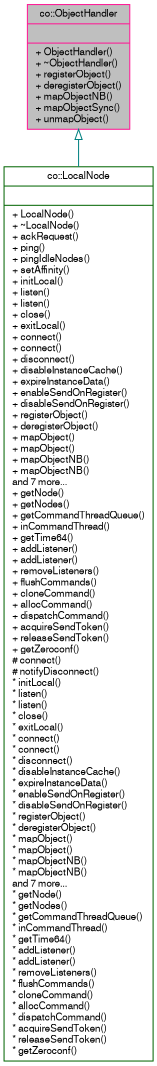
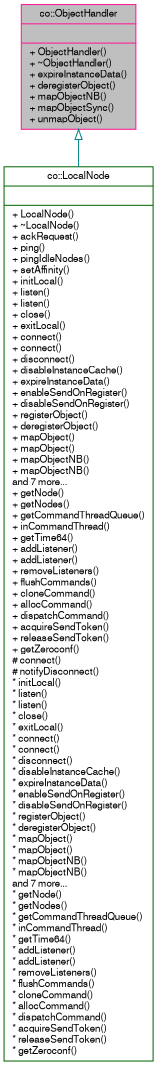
  digraph {
    node [fontname=FreeSans fontsize=10 shape=record style=filled]
-   n1 [color=deeppink fillcolor=grey75 fontcolor=black height=0.2 label="{co::ObjectHandler\n||+ ObjectHandler()\l+ ~ObjectHandler()\l+ registerObject()\l+ deregisterObject()\l+ mapObjectNB()\l+ mapObjectSync()\l+ unmapObject()\l}" width=0.4]
+   n1 [color=deeppink fillcolor=grey75 fontcolor=black height=0.2 label="{co::ObjectHandler\n||+ ObjectHandler()\l+ ~ObjectHandler()\l+ expireInstanceData()\l+ deregisterObject()\l+ mapObjectNB()\l+ mapObjectSync()\l+ unmapObject()\l}" width=0.4]
    n2 [color=darkgreen fillcolor=white height=0.2 label="{co::LocalNode\n||+ LocalNode()\l+ ~LocalNode()\l+ ackRequest()\l+ ping()\l+ pingIdleNodes()\l+ setAffinity()\l+ initLocal()\l+ listen()\l+ listen()\l+ close()\l+ exitLocal()\l+ connect()\l+ connect()\l+ disconnect()\l+ disableInstanceCache()\l+ expireInstanceData()\l+ enableSendOnRegister()\l+ disableSendOnRegister()\l+ registerObject()\l+ deregisterObject()\l+ mapObject()\l+ mapObject()\l+ mapObjectNB()\l+ mapObjectNB()\land 7 more...\l+ getNode()\l+ getNodes()\l+ getCommandThreadQueue()\l+ inCommandThread()\l+ getTime64()\l+ addListener()\l+ addListener()\l+ removeListeners()\l+ flushCommands()\l+ cloneCommand()\l+ allocCommand()\l+ dispatchCommand()\l+ acquireSendToken()\l+ releaseSendToken()\l+ getZeroconf()\l# connect()\l# notifyDisconnect()\l* initLocal()\l* listen()\l* listen()\l* close()\l* exitLocal()\l* connect()\l* connect()\l* disconnect()\l* disableInstanceCache()\l* expireInstanceData()\l* enableSendOnRegister()\l* disableSendOnRegister()\l* registerObject()\l* deregisterObject()\l* mapObject()\l* mapObject()\l* mapObjectNB()\l* mapObjectNB()\land 7 more...\l* getNode()\l* getNodes()\l* getCommandThreadQueue()\l* inCommandThread()\l* getTime64()\l* addListener()\l* addListener()\l* removeListeners()\l* flushCommands()\l* cloneCommand()\l* allocCommand()\l* dispatchCommand()\l* acquireSendToken()\l* releaseSendToken()\l* getZeroconf()\l}" width=0.4]
    n1 -> n2 [arrowtail=onormal color=teal dir=back fontname=FreeSans fontsize=10 labelfontname=FreeSans labelfontsize=10 style=solid]
  }
